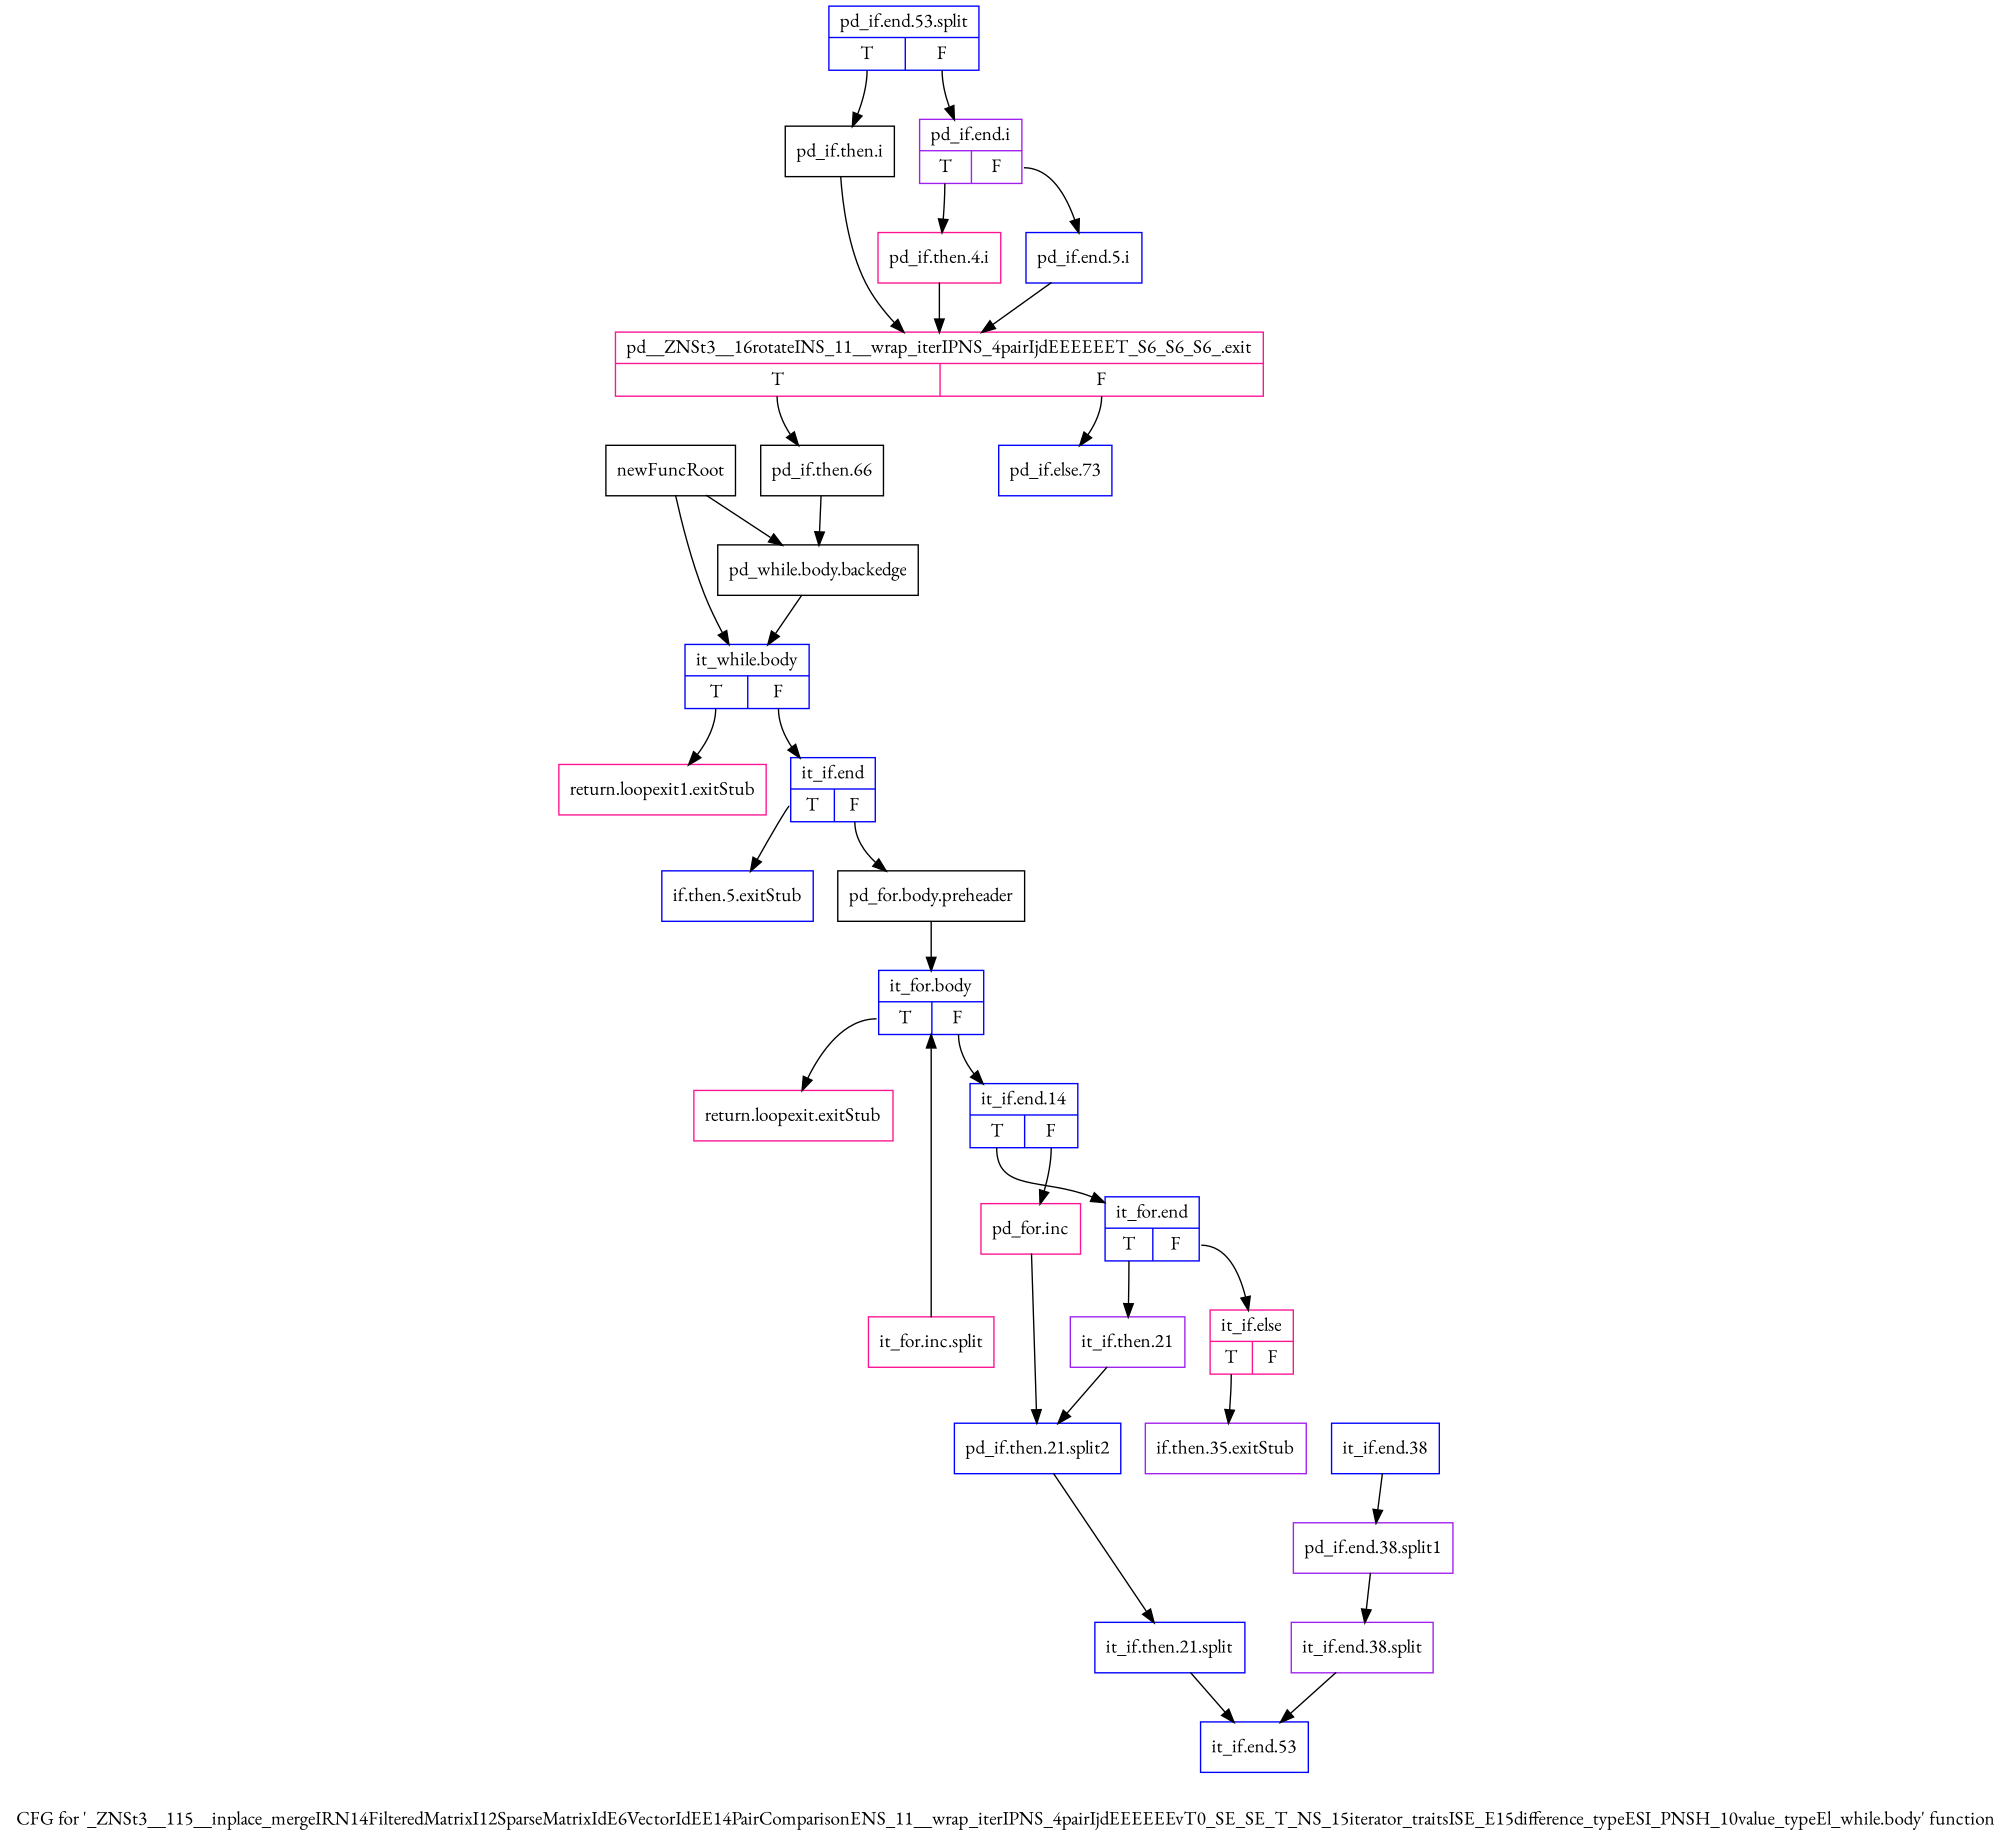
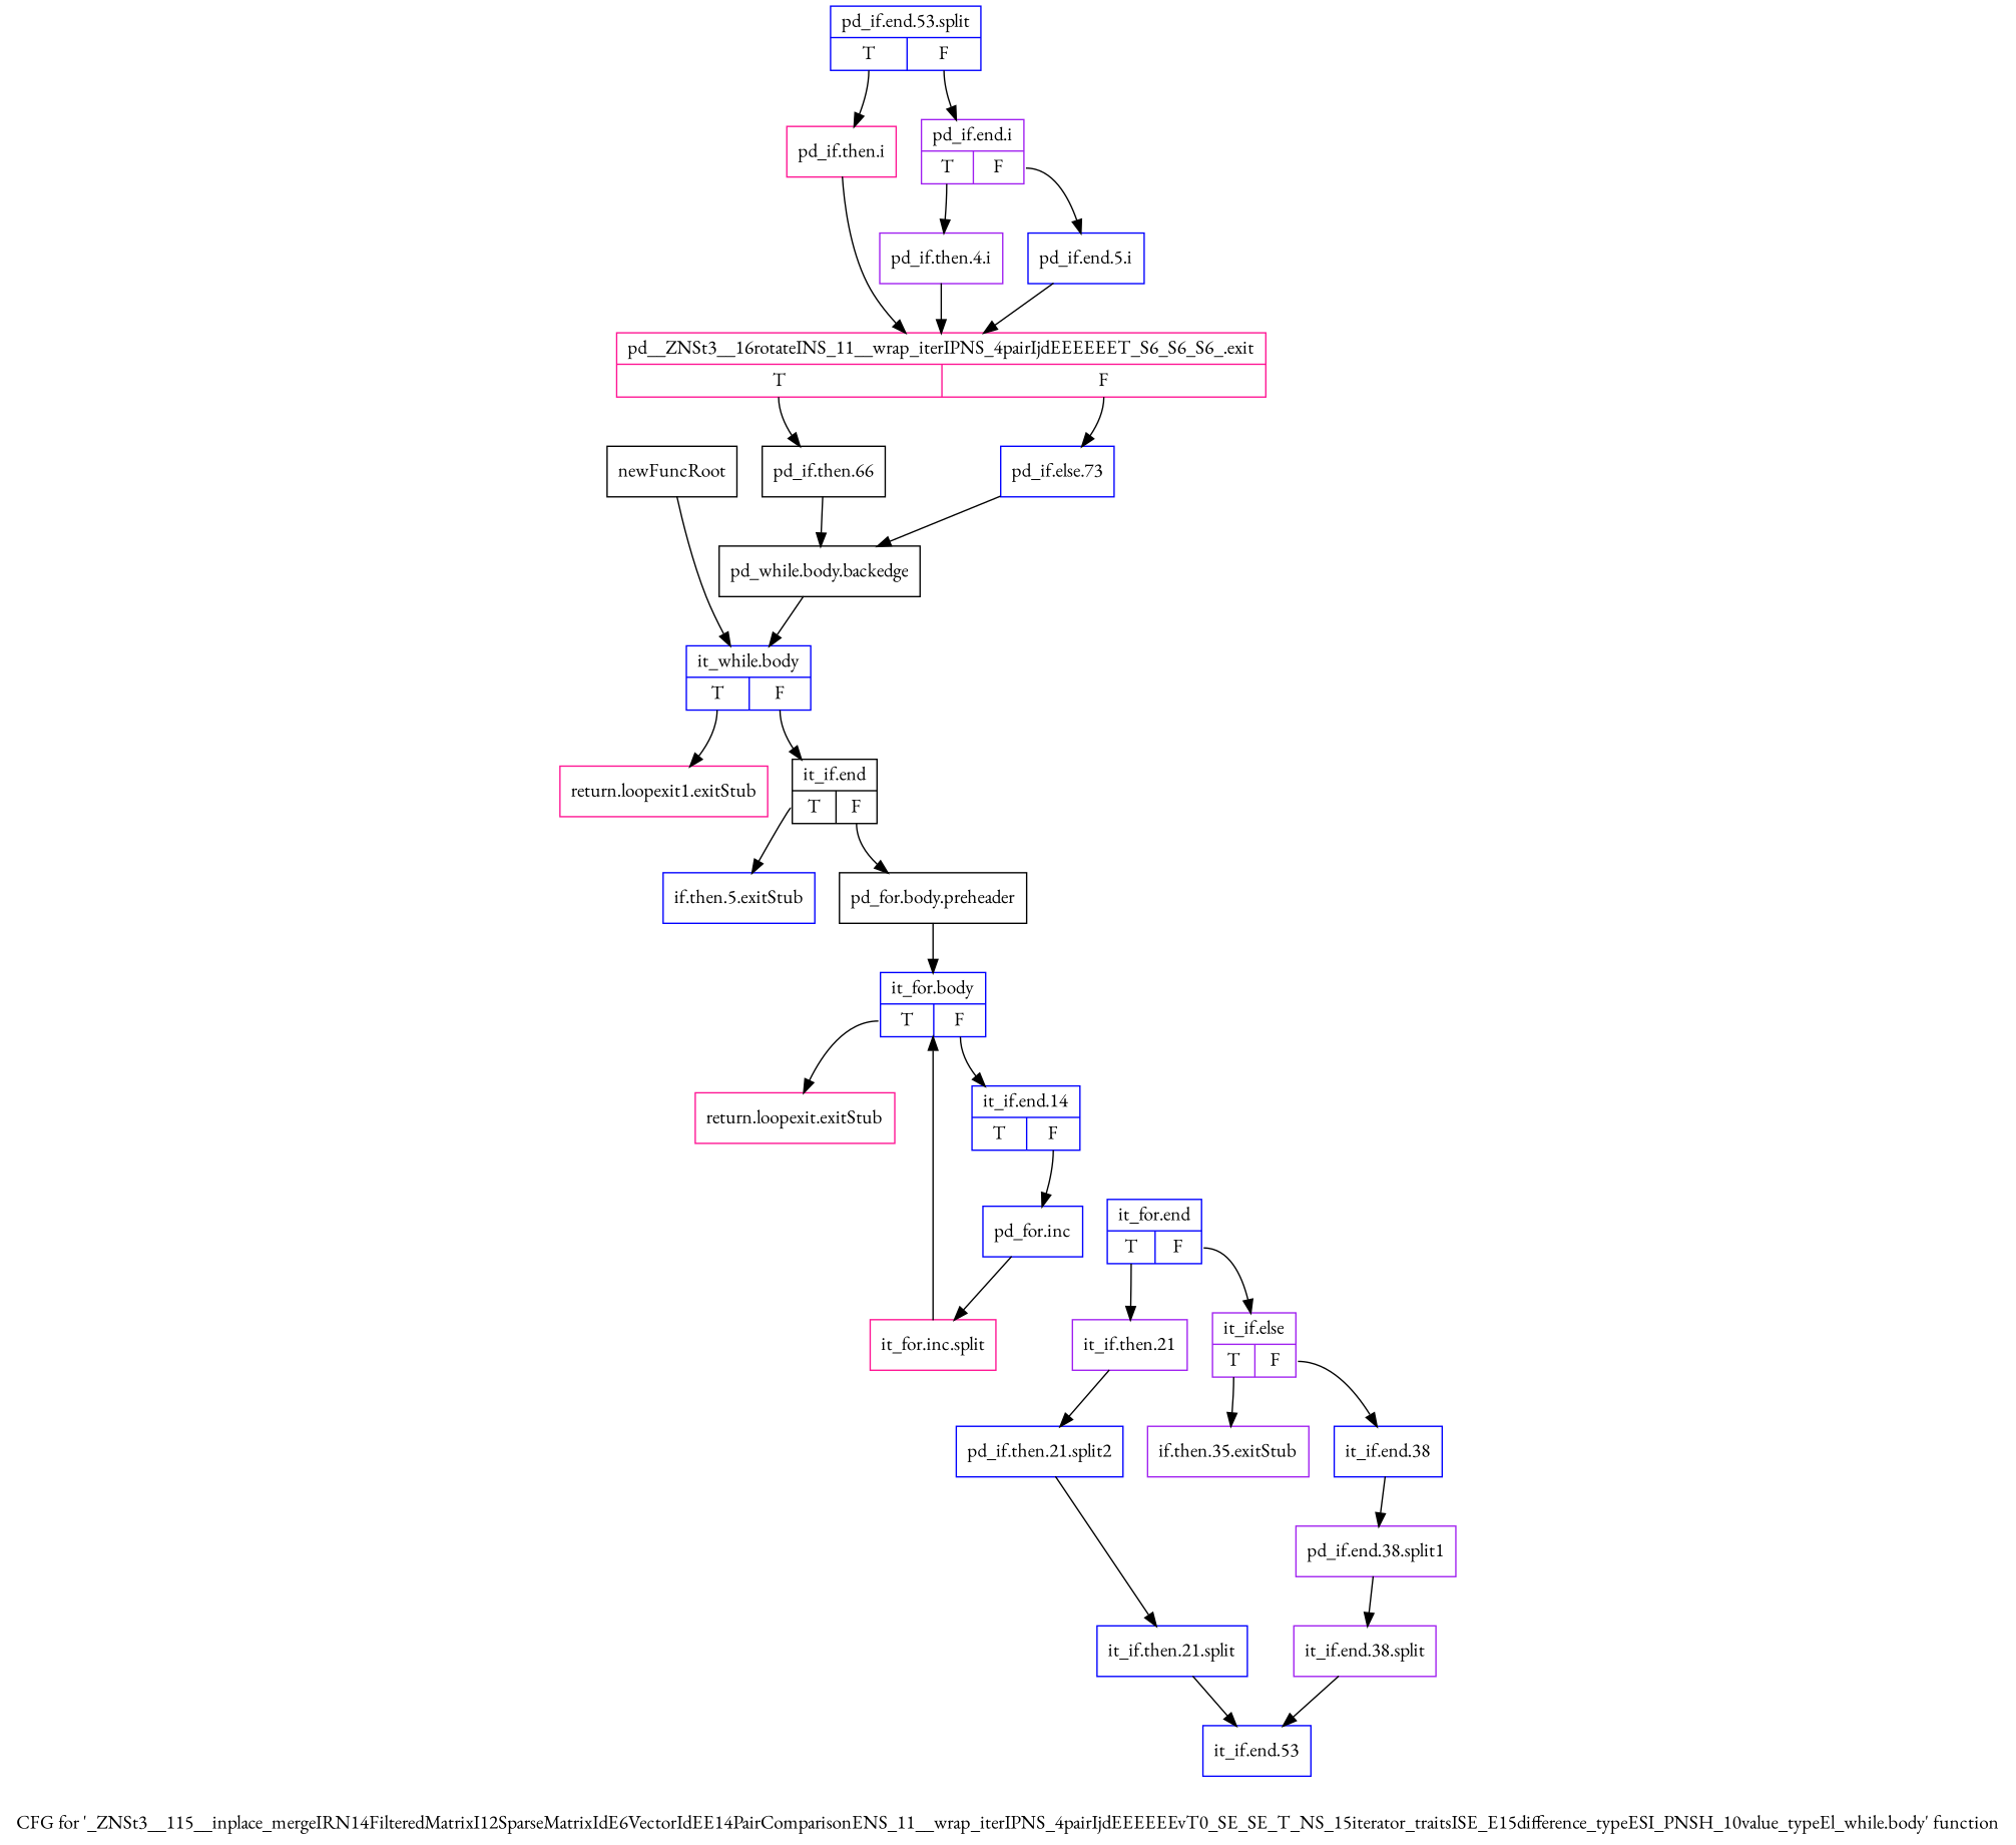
  digraph {
    fontname="EB Garamond"
    label="CFG for '_ZNSt3__115__inplace_mergeIRN14FilteredMatrixI12SparseMatrixIdE6VectorIdEE14PairComparisonENS_11__wrap_iterIPNS_4pairIjdEEEEEEvT0_SE_SE_T_NS_15iterator_traitsISE_E15difference_typeESI_PNSH_10value_typeEl_while.body' function"
    node [color=blue fontname="EB Garamond" shape=record]
    edge [fontname="EB Garamond"]
    n1 [color=black label="{newFuncRoot}"]
    n2 [label="{it_while.body|{<s0>T|<s1>F}}"]
    n3 [color=deeppink label="{return.loopexit1.exitStub}"]
-   n4 [label="{it_if.end|{<s0>T|<s1>F}}"]
+   n4 [color=black label="{it_if.end|{<s0>T|<s1>F}}"]
    n5 [label="{if.then.5.exitStub}"]
    n6 [color=black label="{pd_for.body.preheader}"]
    n7 [color=deeppink label="{return.loopexit.exitStub}"]
    n8 [color=purple label="{if.then.35.exitStub}"]
    n9 [label="{it_for.body|{<s0>T|<s1>F}}"]
    n10 [label="{it_if.end.14|{<s0>T|<s1>F}}"]
    n11 [label="{it_for.end|{<s0>T|<s1>F}}"]
-   n12 [color=deeppink label="{pd_for.inc}"]
+   n12 [label="{pd_for.inc}"]
    n13 [color=purple label="{it_if.then.21}"]
-   n14 [color=deeppink label="{it_if.else|{<s0>T|<s1>F}}"]
+   n14 [color=purple label="{it_if.else|{<s0>T|<s1>F}}"]
    n15 [color=deeppink label="{it_for.inc.split}"]
    n16 [label="{pd_if.then.21.split2}"]
    n17 [label="{it_if.end.38}"]
    n18 [label="{it_if.then.21.split}"]
    n19 [color=purple label="{pd_if.end.38.split1}"]
    n20 [color=purple label="{it_if.end.38.split}"]
    n21 [label="{it_if.end.53}"]
    n22 [label="{pd_if.end.53.split|{<s0>T|<s1>F}}"]
-   n23 [color=black label="{pd_if.then.i}"]
+   n23 [color=deeppink label="{pd_if.then.i}"]
    n24 [color=purple label="{pd_if.end.i|{<s0>T|<s1>F}}"]
    n25 [color=deeppink label="{pd__ZNSt3__16rotateINS_11__wrap_iterIPNS_4pairIjdEEEEEET_S6_S6_S6_.exit|{<s0>T|<s1>F}}"]
-   n26 [color=deeppink label="{pd_if.then.4.i}"]
+   n26 [color=purple label="{pd_if.then.4.i}"]
    n27 [label="{pd_if.end.5.i}"]
    n28 [color=black label="{pd_if.then.66}"]
    n29 [label="{pd_if.else.73}"]
    n30 [color=black label="{pd_while.body.backedge}"]
    n1 -> n2
    n2 -> n3 [tailport=s0]
    n2 -> n4 [tailport=s1]
    n4 -> n5 [tailport=s0]
    n4 -> n6 [tailport=s1]
    n6 -> n9
    n9 -> n7 [tailport=s0]
    n9 -> n10 [tailport=s1]
-   n10 -> n11 [tailport=s0]
    n10 -> n12 [tailport=s1]
    n11 -> n13 [tailport=s0]
    n11 -> n14 [tailport=s1]
-   n12 -> n16
+   n12 -> n15
    n13 -> n16
    n14 -> n8 [tailport=s0]
+   n14 -> n17 [tailport=s1]
    n15 -> n9
    n16 -> n18
    n17 -> n19
    n18 -> n21
    n19 -> n20
    n20 -> n21
    n22 -> n23 [tailport=s0]
    n22 -> n24 [tailport=s1]
    n23 -> n25
    n24 -> n26 [tailport=s0]
    n24 -> n27 [tailport=s1]
    n25 -> n28 [tailport=s0]
    n25 -> n29 [tailport=s1]
    n26 -> n25
    n27 -> n25
    n28 -> n30
-   n1 -> n30
+   n29 -> n30
    n30 -> n2
  }
